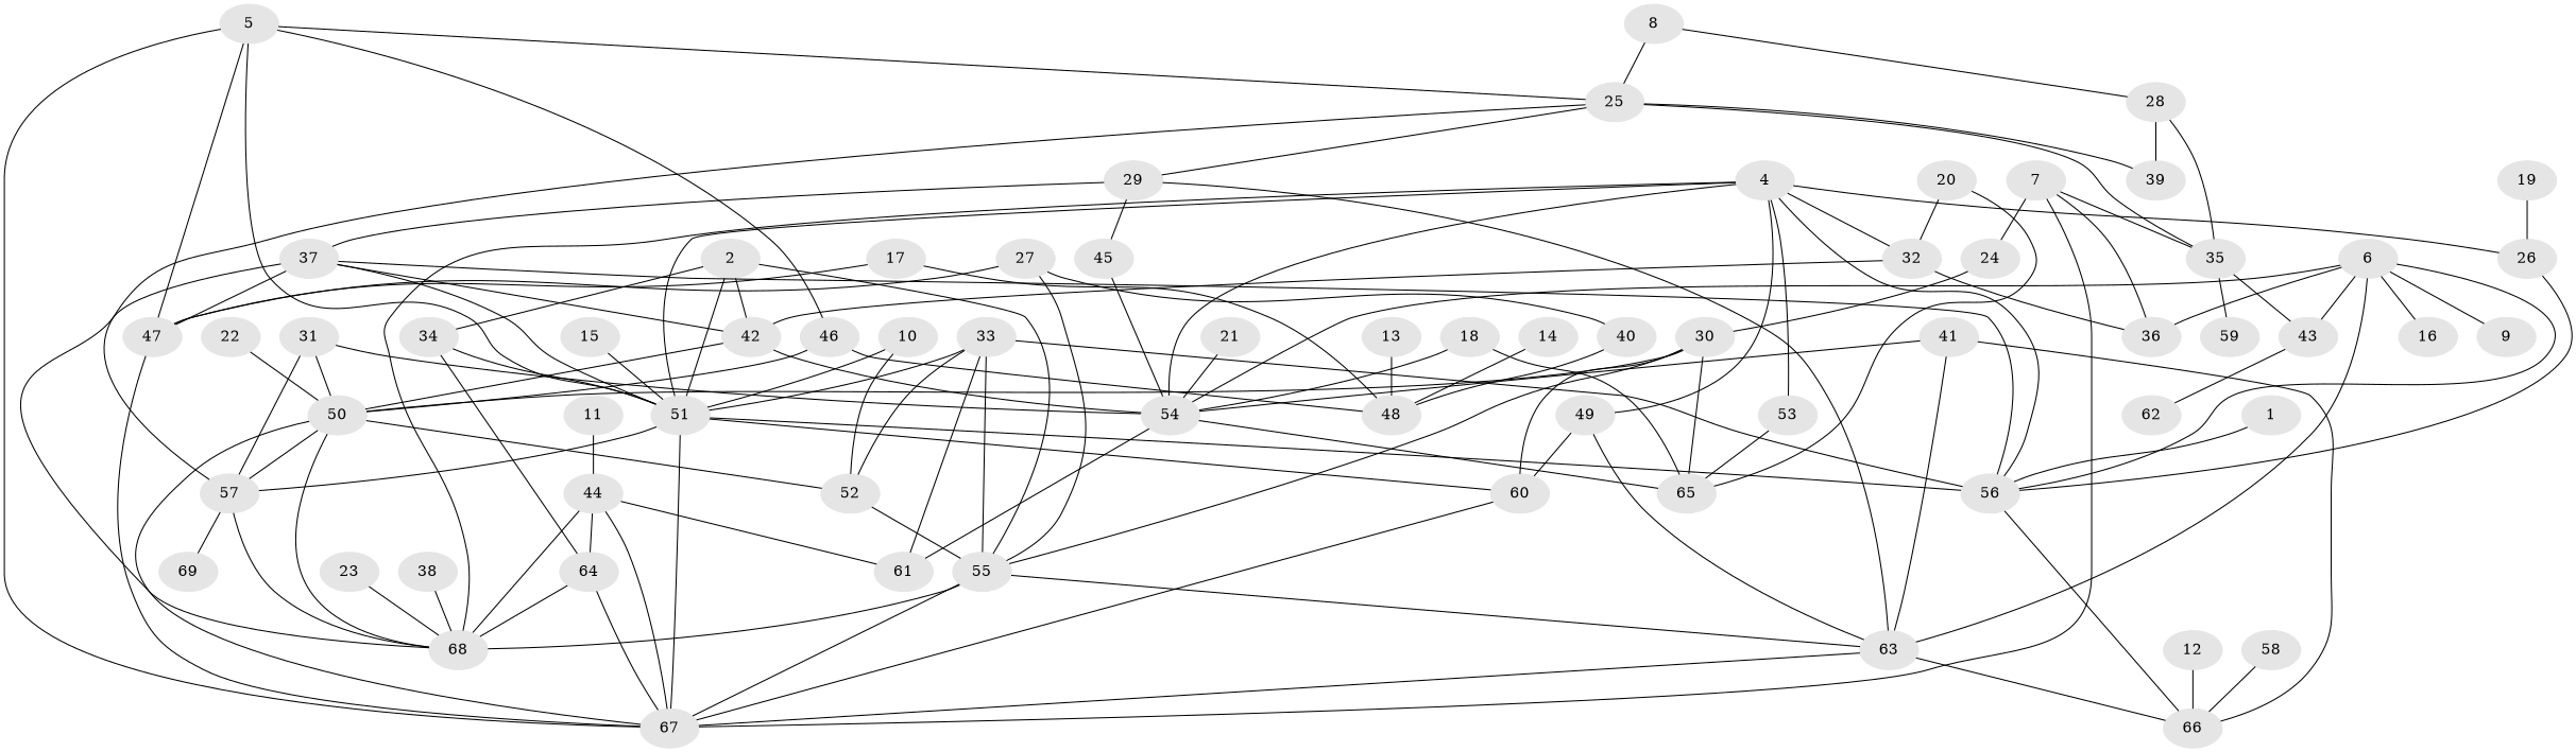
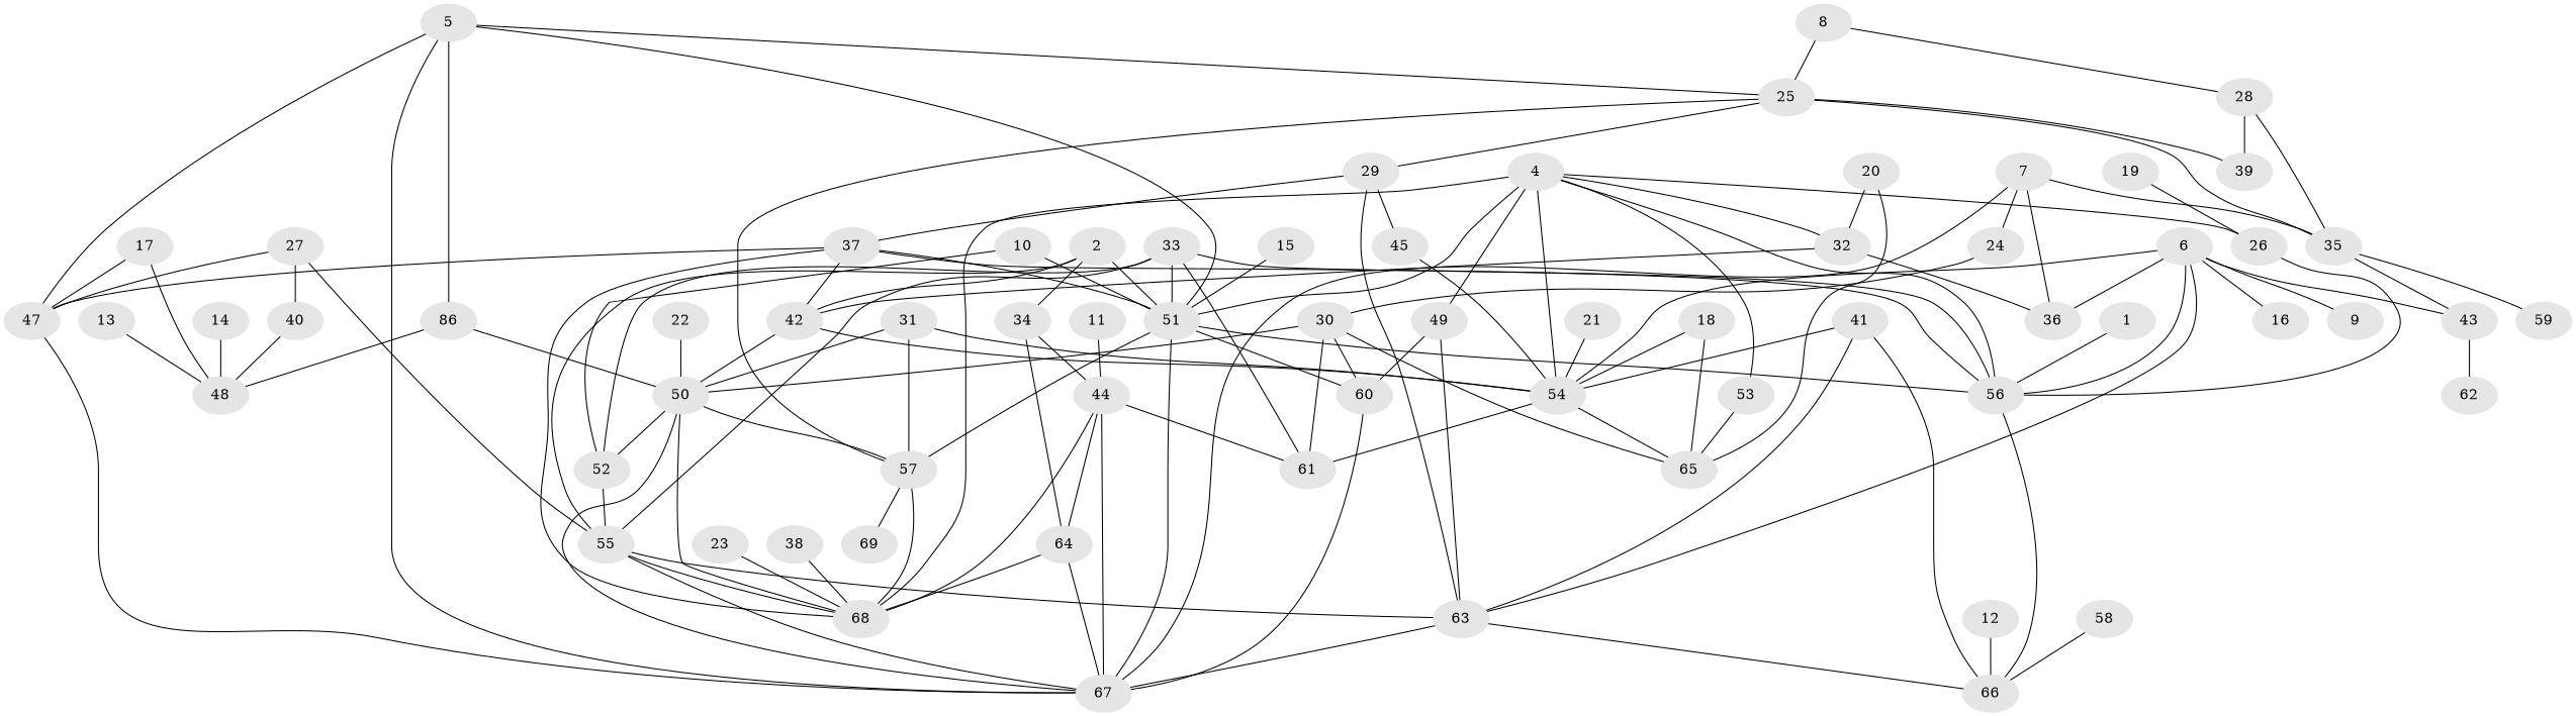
  graph {
    node [color=gray90 style=filled]
    edge [weight=1.0]
    1
    56
    66
    2
    34
    42
    51
    55
    64
    54
    50
    67
    57
    60
    68
    63
    7
    36
    24
    35
    4
    26
    32
    49
    53
    65
    61
    5
    25
-   46
+   46 [label=86]
    47
    29
    39
    48
    6
    9
    16
    43
    62
    30
    59
    8
    28
    10
    52
    11
    44
    12
    13
    14
    15
    17
    18
    19
    20
    37
    21
    22
    23
    45
    69
    27
    40
    31
    33
    38
    41
    58
    1 -- 56
    56 -- 66
    2 -- 34
    2 -- 42
    2 -- 51
    2 -- 55
-   34 -- 51
+   34 -- 44
    34 -- 64
    42 -- 54
    42 -- 50 [weight=2.0]
    51 -- 56
    51 -- 67
    51 -- 57
    51 -- 60
    55 -- 67
    55 -- 68
    55 -- 63
    64 -- 67
    64 -- 68
    54 -- 65
    54 -- 61
    50 -- 67
    50 -- 57
    50 -- 68
    50 -- 52
    57 -- 68
    57 -- 69
    60 -- 67
    63 -- 66
    63 -- 67
    7 -- 67
    7 -- 36
    7 -- 24
    7 -- 35
    24 -- 30
    35 -- 43
    35 -- 59
    4 -- 56 [weight=2.0]
    4 -- 51
    4 -- 54 [weight=2.0]
    4 -- 68 [weight=2.0]
    4 -- 26
    4 -- 32
    4 -- 49
    4 -- 53
    26 -- 56
    32 -- 42
    32 -- 36
    49 -- 60
    49 -- 63
    53 -- 65
    5 -- 51
    5 -- 67
    5 -- 25
    5 -- 46
    5 -- 47
    25 -- 57
    25 -- 35
    25 -- 29
    25 -- 39
    46 -- 50
    46 -- 48
    47 -- 67
    29 -- 63
    29 -- 37
    29 -- 45
    6 -- 56
    6 -- 54
    6 -- 63
    6 -- 36
    6 -- 9
    6 -- 16
    6 -- 43
    43 -- 62
-   30 -- 55
+   30 -- 61
    30 -- 50
    30 -- 60
    30 -- 65
    8 -- 25
    8 -- 28
    28 -- 35
    28 -- 39
    10 -- 51
    10 -- 52
    52 -- 55
    11 -- 44
    44 -- 64
    44 -- 67
    44 -- 68
    44 -- 61
    12 -- 66
    13 -- 48
    14 -- 48
    15 -- 51
    17 -- 47
    17 -- 48
    18 -- 54
    18 -- 65
    19 -- 26
    20 -- 32
    20 -- 65
    37 -- 56
    37 -- 42
    37 -- 51
    37 -- 68
    37 -- 47
    21 -- 54
    22 -- 50
    23 -- 68
    45 -- 54
    27 -- 55
    27 -- 47
    27 -- 40
    40 -- 48
    31 -- 54
    31 -- 50
    31 -- 57
    33 -- 56
    33 -- 51
    33 -- 55 [weight=2.0]
    33 -- 61
    33 -- 52
    38 -- 68
    41 -- 66
    41 -- 54
    41 -- 63
    58 -- 66
  }
